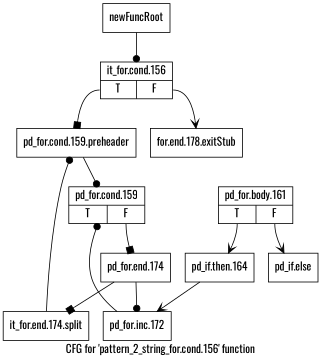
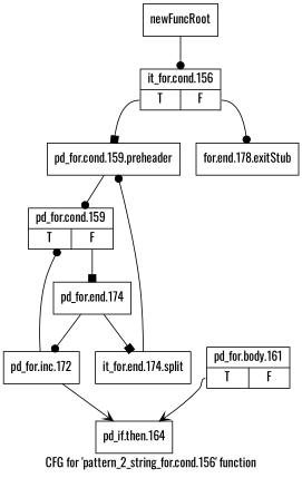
  digraph {
    fontname=Oswald
    label="CFG for 'pattern_2_string_for.cond.156' function"
    node [fontname=Oswald shape=record]
    edge [arrowhead=dot fontname=Oswald]
    n1 [label="{newFuncRoot}"]
    n2 [label="{it_for.cond.156|{<s0>T|<s1>F}}"]
    n3 [label="{for.end.178.exitStub}"]
    n4 [label="{pd_for.cond.159.preheader}"]
    n5 [label="{pd_for.cond.159|{<s0>T|<s1>F}}"]
    n6 [label="{pd_for.end.174}"]
    n7 [label="{pd_for.body.161|{<s0>T|<s1>F}}"]
    n8 [label="{pd_if.then.164}"]
-   n9 [label="{pd_if.else}"]
    n10 [label="{it_for.end.174.split}"]
    n11 [label="{pd_for.inc.172}"]
    n1 -> n2
-   n2 -> n3 [arrowhead=vee tailport=s1]
+   n2 -> n3 [tailport=s1]
    n2 -> n4 [arrowhead=box tailport=s0]
    n4 -> n5
    n5 -> n6 [arrowhead=box tailport=s1]
    n6 -> n10 [arrowhead=box]
    n6 -> n11
    n7 -> n8 [arrowhead=vee tailport=s0]
-   n7 -> n9 [arrowhead=vee tailport=s1]
-   n8 -> n11 [arrowhead=vee]
+   n11 -> n8 [arrowhead=vee]
    n10 -> n4
    n11 -> n5
  }
